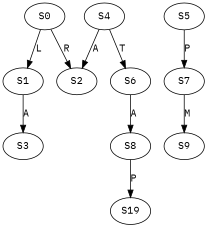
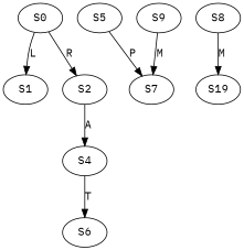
  strict digraph {
    fontname="IBM Plex Mono"
    node [fontname="IBM Plex Mono"]
    edge [fontname="IBM Plex Mono"]
    S0
    S1
    S2
-   S3
    S4
    S6
    S5
    S7
    S8
    S9
    n11 [label=S19]
    S0 -> S1 [label=L]
    S0 -> S2 [label=R]
-   S1 -> S3 [label=A]
-   S4 -> S2 [label=A]
+   S2 -> S4 [label=A]
    S4 -> S6 [label=T]
-   S6 -> S8 [label=A]
    S5 -> S7 [label=P]
-   S7 -> S9 [label=M]
-   S8 -> n11 [label=P]
+   S9 -> S7 [label=M]
+   S8 -> n11 [label=M]
  }
